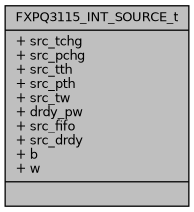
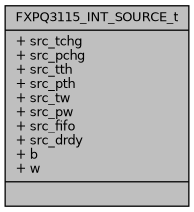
  digraph {
-   n1 [color=black fillcolor=grey75 fontcolor=black fontname=Helvetica fontsize=10 height=0.2 label="{FXPQ3115_INT_SOURCE_t\n|+ src_tchg\l+ src_pchg\l+ src_tth\l+ src_pth\l+ src_tw\l+ drdy_pw\l+ src_fifo\l+ src_drdy\l+ b\l+ w\l|}" shape=record style=filled width=0.4]
+   n1 [color=black fillcolor=grey75 fontcolor=black fontname=Helvetica fontsize=10 height=0.2 label="{FXPQ3115_INT_SOURCE_t\n|+ src_tchg\l+ src_pchg\l+ src_tth\l+ src_pth\l+ src_tw\l+ src_pw\l+ src_fifo\l+ src_drdy\l+ b\l+ w\l|}" shape=record style=filled width=0.4]
  }
